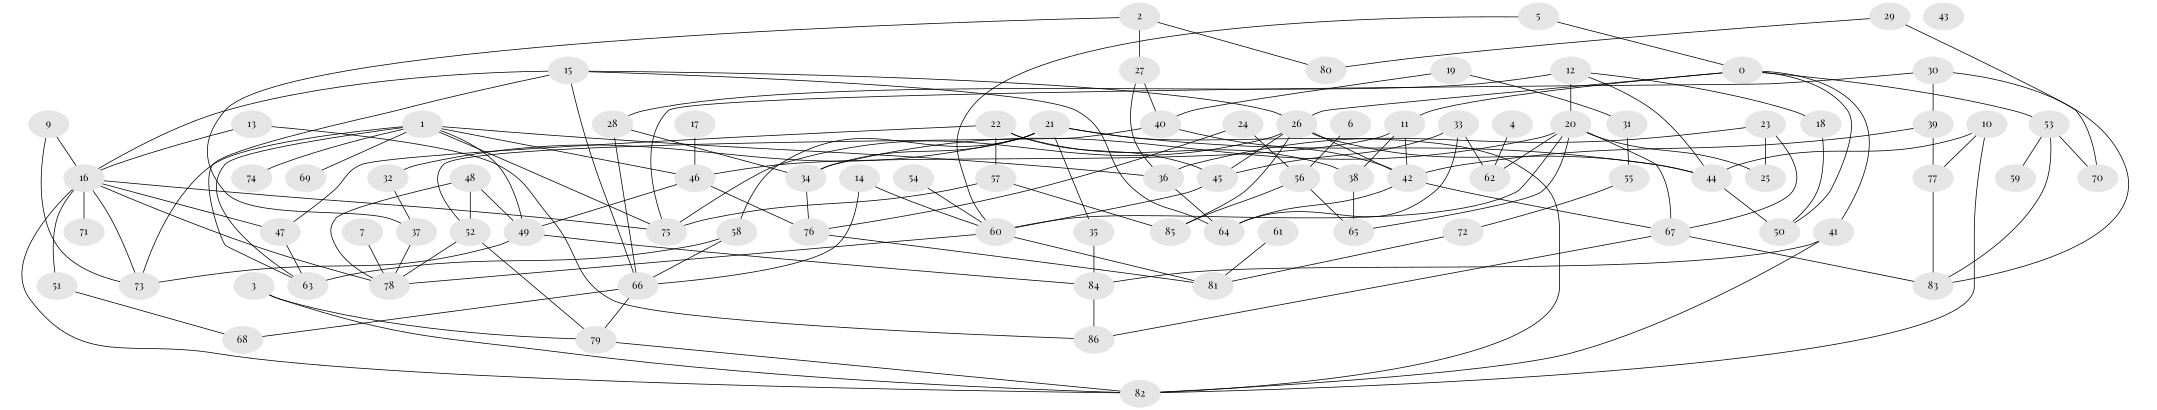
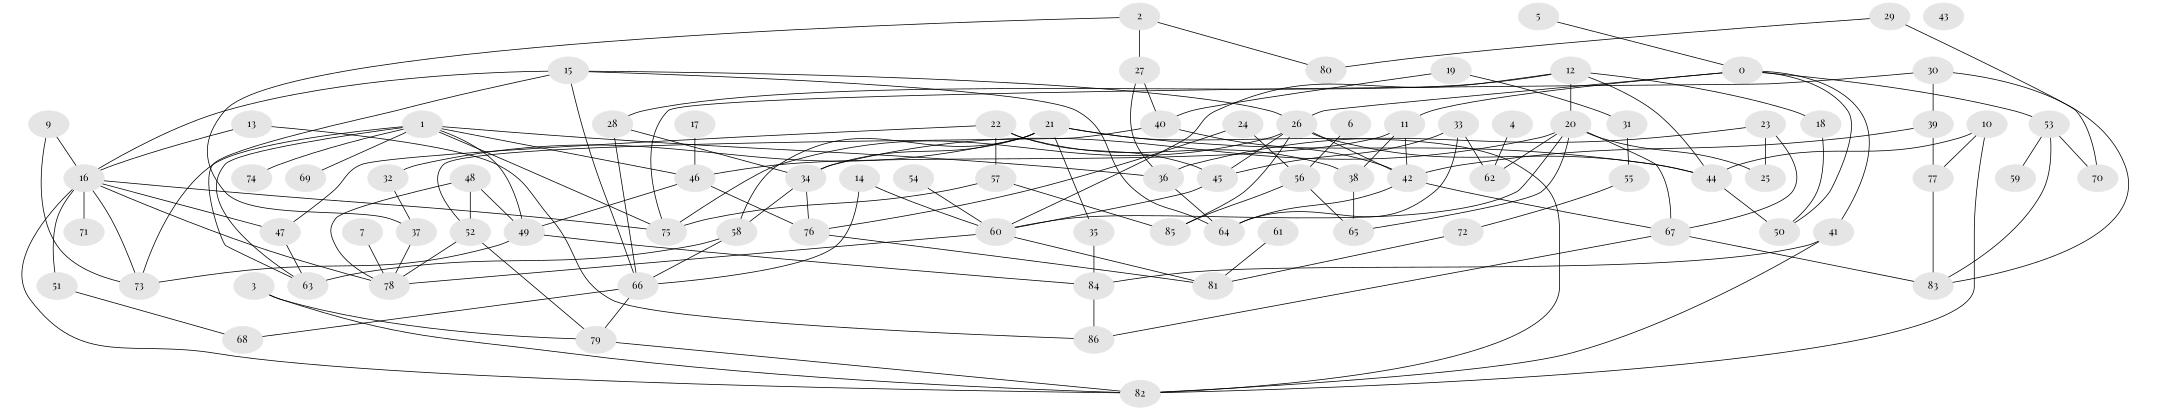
  graph {
    fontname="Playfair Display"
    node [color=gray90 fontname="Playfair Display" style=filled]
    edge [fontname="Playfair Display"]
    1
    36
    46
    49
    63
    69
    73
    74
    75
    64
    76
    84
    2
    27
    37
    80
    40
    78
    3
    79
    82
    4
    62
    n24 [label=0]
    5
    60
    11
    26
    41
    50
    53
    81
    6
    56
    65
    85
    7
    38
    42
    44
    45
    70
    83
    59
    9
    16
    47
    51
    71
    10
    77
    67
    12
    18
    20
    28
    25
    34
    66
    13
    86
    14
    68
    15
    17
    19
    31
    55
    52
    58
    21
    32
    35
    22
    57
    23
    24
    29
    30
    39
    72
    33
    43
    48
    54
    61
    1 -- 36
    1 -- 46
    1 -- 49
    1 -- 63
    1 -- 69
    1 -- 73
    1 -- 74
    1 -- 75
    36 -- 64
    46 -- 49
    46 -- 76
    49 -- 73
    49 -- 84
    76 -- 81
    84 -- 86
    2 -- 27
    2 -- 37
    2 -- 80
    27 -- 36
    27 -- 40
    37 -- 78
    40 -- 42
    40 -- 52
    3 -- 79
    3 -- 82
    79 -- 82
    4 -- 62
    n24 -- 11
    n24 -- 26
    n24 -- 41
    n24 -- 50
    n24 -- 53
    5 -- n24
-   5 -- 60
+   12 -- 60
    60 -- 78
    60 -- 81
    11 -- 46
    11 -- 38
    11 -- 42
    26 -- 75
    26 -- 85
    26 -- 42
    26 -- 44
    26 -- 45
    41 -- 84
    41 -- 82
    53 -- 70
    53 -- 83
    53 -- 59
    6 -- 56
    56 -- 65
    56 -- 85
    7 -- 78
    38 -- 65
    42 -- 64
    42 -- 67
    44 -- 50
    45 -- 60
    9 -- 73
    9 -- 16
    16 -- 73
    16 -- 75
    16 -- 78
    16 -- 82
    16 -- 47
    16 -- 51
    16 -- 71
    47 -- 63
    51 -- 68
    10 -- 82
    10 -- 44
    10 -- 77
    77 -- 83
    67 -- 83
    67 -- 86
    12 -- 44
    12 -- 18
    12 -- 20
    12 -- 28
    18 -- 50
    20 -- 62
    20 -- 60
    20 -- 65
    20 -- 67
    20 -- 25
    20 -- 34
    28 -- 34
    28 -- 66
    34 -- 76
+   34 -- 58
    66 -- 79
    66 -- 68
    13 -- 16
    13 -- 86
    14 -- 60
    14 -- 66
    15 -- 63
    15 -- 64
    15 -- 26
    15 -- 16
    15 -- 66
    17 -- 46
    19 -- 40
    19 -- 31
    31 -- 55
    55 -- 72
    52 -- 78
    52 -- 79
    58 -- 63
    58 -- 66
    21 -- 82
    21 -- 44
    21 -- 34
    21 -- 58
    21 -- 32
    21 -- 35
    32 -- 37
    35 -- 84
    22 -- 38
    22 -- 45
    22 -- 47
    22 -- 57
    57 -- 75
    57 -- 85
    23 -- 36
    23 -- 67
    23 -- 25
    24 -- 76
    24 -- 56
    29 -- 80
    29 -- 70
    30 -- 75
    30 -- 83
    30 -- 39
    39 -- 42
    39 -- 77
    72 -- 81
    33 -- 64
    33 -- 62
    33 -- 45
    48 -- 49
    48 -- 78
    48 -- 52
    54 -- 60
    61 -- 81
  }
